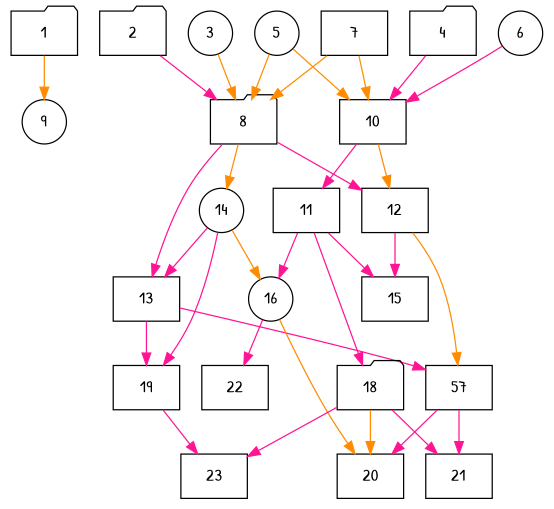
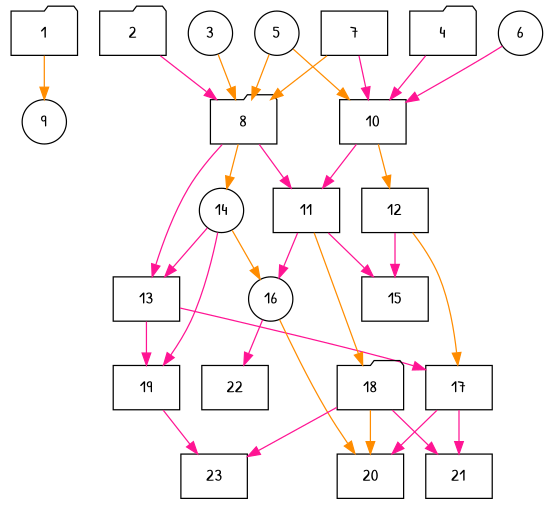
  digraph {
    fontname="Patrick Hand"
    node [alpha=0.10 fontname="Patrick Hand" shape=box]
    edge [color=deeppink fontname="Patrick Hand"]
    1 [expect_size=1514491185448471296 shape=folder]
    9 [alpha=0.18 expect_size=590592131153478549504 shape=circle]
    13 [alpha=0.18 expect_size=395962761978314752000]
-   17 [expect_size=38483038110396448768 label=57]
+   17 [expect_size=38483038110396448768]
    19 [alpha=0.02 expect_size=10526077240172592]
    2 [alpha=0.11 expect_size=157384743856356982784 shape=folder]
    8 [alpha=0.05 expect_size=22344800474925916 shape=folder]
    11 [alpha=0.11 expect_size=7285674250738316]
    14 [alpha=0.01 expect_size=343150373976437424128 shape=circle]
    15 [alpha=0.15 expect_size=3422245460959528]
    16 [alpha=0.20 expect_size=14593482336826990 shape=circle]
    18 [alpha=0.17 expect_size=123605768272103866368 shape=folder]
    3 [alpha=0.13 expect_size=1140209777874690899968 shape=circle]
    4 [alpha=0.12 expect_size=35482121617278000 shape=folder]
    10 [alpha=0.02 expect_size=203744349350002688000]
    12 [alpha=0.04 expect_size=1013636206512227840]
    5 [alpha=0.09 expect_size=26965519607650728 shape=circle]
    6 [alpha=0.19 expect_size=14333398082849248 shape=circle]
    7 [alpha=0.13 expect_size=9959636436397406]
    20 [expect_size=37725459327771312]
    22 [alpha=0.00 expect_size=19644969007004704]
    21 [expect_size=100609579963226976]
    23 [expect_size=33141216554990520]
    1 -> 9 [color=darkorange]
    13 -> 17
    13 -> 19
    17 -> 20
    17 -> 21
    19 -> 23
    2 -> 8
    8 -> 13
-   8 -> 12
+   8 -> 11
    8 -> 14 [color=darkorange]
    11 -> 15
    11 -> 16
-   11 -> 18
+   11 -> 18 [color=darkorange]
    14 -> 13
    14 -> 19
    14 -> 16 [color=darkorange]
    16 -> 20 [color=darkorange]
    16 -> 22
    18 -> 20 [color=darkorange]
    18 -> 21
    18 -> 23
    3 -> 8 [color=darkorange]
    4 -> 10
    10 -> 11
    10 -> 12 [color=darkorange]
    12 -> 17 [color=darkorange]
    12 -> 15
    5 -> 8 [color=darkorange]
    5 -> 10 [color=darkorange]
    6 -> 10
    7 -> 8 [color=darkorange]
-   7 -> 10 [color=darkorange]
+   7 -> 10
  }
